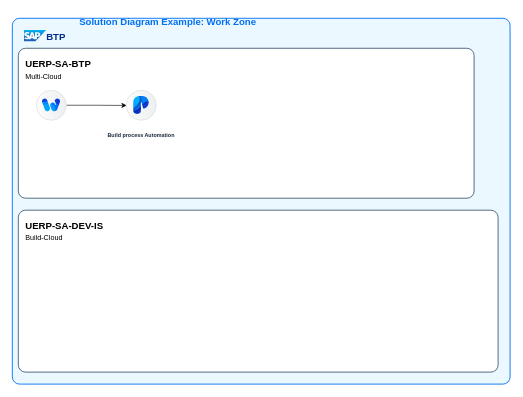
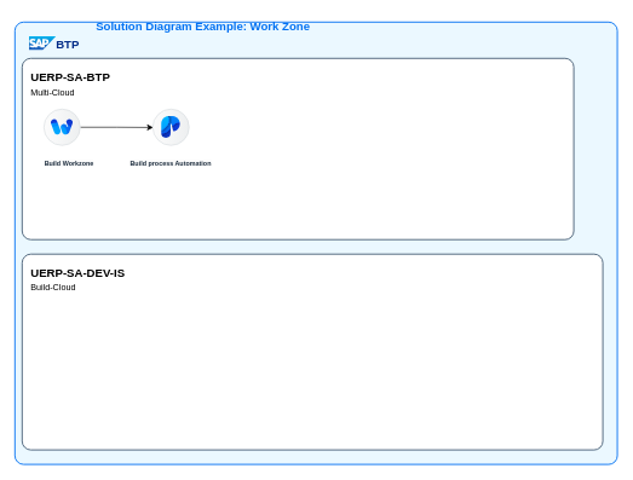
  <mxCell id="0" />
  <mxCell id="1" parent="0" />
  <mxCell id="2" value="" style="rounded=1;whiteSpace=wrap;html=1;strokeColor=#0070F2;fillColor=#EBF8FF;arcSize=24;absoluteArcSize=1;imageWidth=64;imageHeight=64;strokeWidth=1.5;" vertex="1" parent="1"><mxGeometry x="20" y="30" width="830" height="610" as="geometry" /></mxCell>
  <mxCell id="3" value="BTP" style="image;image=img/lib/sap/SAP_Logo.svg;editableCssRules=.*;part=1;verticalLabelPosition=middle;labelBackgroundColor=none;verticalAlign=middle;imageAspect=0;labelPosition=right;align=left;fontSize=16;fontStyle=1;spacingLeft=0;fontColor=#002A86;spacing=0;" vertex="1" parent="2"><mxGeometry width="37" height="19" relative="1" as="geometry"><mxPoint x="20" y="20" as="offset" /></mxGeometry></mxCell>
  <mxCell id="4" value="UERP-SA-BTP&lt;div&gt;&lt;span style=&quot;font-weight: normal;&quot;&gt;&lt;font style=&quot;font-size: 12px;&quot;&gt;Multi-Cloud&lt;/font&gt;&lt;/span&gt;&lt;/div&gt;" style="rounded=1;whiteSpace=wrap;html=1;strokeColor=#475E75;fillColor=#ffffff;arcSize=24;absoluteArcSize=1;imageWidth=64;imageHeight=64;strokeWidth=1.5;part=1;verticalAlign=top;align=left;fontSize=16;fontStyle=1;spacingLeft=10;spacingTop=10;" vertex="1" parent="2"><mxGeometry x="10" y="50" width="760" height="250" as="geometry" /></mxCell>
  <mxCell id="5" value="UERP-SA-DEV-IS&lt;div&gt;&lt;span style=&quot;font-weight: normal;&quot;&gt;&lt;font style=&quot;font-size: 12px;&quot;&gt;Build-Cloud&lt;/font&gt;&lt;/span&gt;&lt;/div&gt;" style="rounded=1;whiteSpace=wrap;html=1;strokeColor=#475E75;fillColor=#ffffff;arcSize=24;absoluteArcSize=1;imageWidth=64;imageHeight=64;strokeWidth=1.5;part=1;verticalAlign=top;align=left;fontSize=16;fontStyle=1;spacingLeft=10;spacingTop=10;" vertex="1" parent="2"><mxGeometry x="10" y="320" width="800" height="270" as="geometry" /></mxCell>
  <mxCell id="6" value="" style="edgeStyle=orthogonalEdgeStyle;rounded=0;orthogonalLoop=1;jettySize=auto;html=1;entryX=0.013;entryY=0.507;entryDx=0;entryDy=0;entryPerimeter=0;" edge="1" parent="2" source="7" target="9"><mxGeometry relative="1" as="geometry"><mxPoint x="180" y="140" as="targetPoint" /></mxGeometry></mxCell>
  <mxCell id="7" value="" style="shape=mxgraph.sap.icon;labelPosition=center;verticalLabelPosition=bottom;align=center;verticalAlign=top;strokeWidth=1;strokeColor=#D5DADD;fillColor=#EDEFF0;gradientColor=#FCFCFC;gradientDirection=west;aspect=fixed;SAPIcon=SAP_Build_Work_Zone_-_Standard_Edition" vertex="1" parent="2"><mxGeometry x="40" y="120" width="50" height="50" as="geometry" /></mxCell>
+ <mxCell id="8" value="&lt;font style=&quot;font-size: 9px;&quot; face=&quot;arial&quot; color=&quot;#1d2d3e&quot;&gt;&lt;span style=&quot;background-color: rgb(251, 251, 251);&quot;&gt;&lt;b style=&quot;&quot;&gt;Build Workzone&lt;/b&gt;&lt;/span&gt;&lt;/font&gt;" style="text;whiteSpace=wrap;html=1;align=center;verticalAlign=top;points=[[0,0,0,0,0],[0,0.25,0,0,0],[0,0.5,0,0,0],[0,0.75,0,0,0],[0,1,0,0,0],[0.25,0,0,0,0],[0.25,1,0,0,0],[0.5,0,0,0,0],[0.5,1,0,0,0],[0.75,0,0,0,0],[0.75,1,0,0,0],[1,0,0,0,0],[1,0.25,0,0,0],[1,0.5,0,0,0],[1,0.75,0,0,0],[1,1,0,0,0]];" vertex="1" parent="2"><mxGeometry x="10" y="180" width="130" height="30" as="geometry" /></mxCell>
  <mxCell id="9" value="" style="shape=mxgraph.sap.icon;labelPosition=center;verticalLabelPosition=bottom;align=center;verticalAlign=top;strokeWidth=1;strokeColor=#D5DADD;fillColor=#EDEFF0;gradientColor=#FCFCFC;gradientDirection=west;aspect=fixed;SAPIcon=SAP_Build_Process_Automation" vertex="1" parent="2"><mxGeometry x="190" y="120" width="50" height="50" as="geometry" /></mxCell>
  <mxCell id="10" value="&lt;font style=&quot;font-size: 9px;&quot; face=&quot;arial&quot; color=&quot;#1d2d3e&quot;&gt;&lt;span style=&quot;background-color: rgb(251, 251, 251);&quot;&gt;&lt;b style=&quot;&quot;&gt;Build process Automation&lt;/b&gt;&lt;/span&gt;&lt;/font&gt;" style="text;whiteSpace=wrap;html=1;align=center;verticalAlign=top;points=[[0,0,0,0,0],[0,0.25,0,0,0],[0,0.5,0,0,0],[0,0.75,0,0,0],[0,1,0,0,0],[0.25,0,0,0,0],[0.25,1,0,0,0],[0.5,0,0,0,0],[0.5,1,0,0,0],[0.75,0,0,0,0],[0.75,1,0,0,0],[1,0,0,0,0],[1,0.25,0,0,0],[1,0.5,0,0,0],[1,0.75,0,0,0],[1,1,0,0,0]];" vertex="1" parent="2"><mxGeometry x="150" y="180" width="130" height="30" as="geometry" /></mxCell>
  <mxCell id="11" value="&lt;b style=&quot;border-color: var(--border-color); color: rgb(0, 112, 242); font-size: 16px;&quot;&gt;Solution Diagram Example: Work Zone&lt;/b&gt;" style="text;html=1;align=left;verticalAlign=middle;resizable=0;points=[];autosize=1;strokeColor=none;fillColor=none;fontSize=12;fontColor=#1d2d3e;fontFamily=Helvetica;" vertex="1" parent="1"><mxGeometry x="130" y="20" width="320" height="30" as="geometry" /></mxCell>
